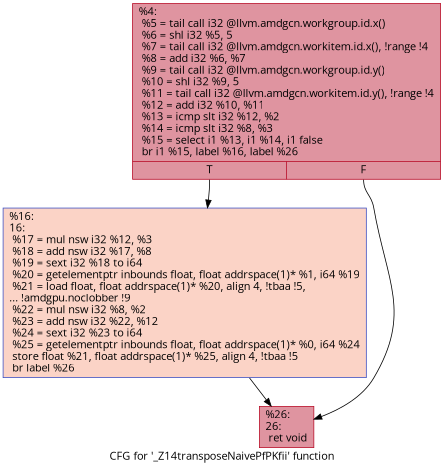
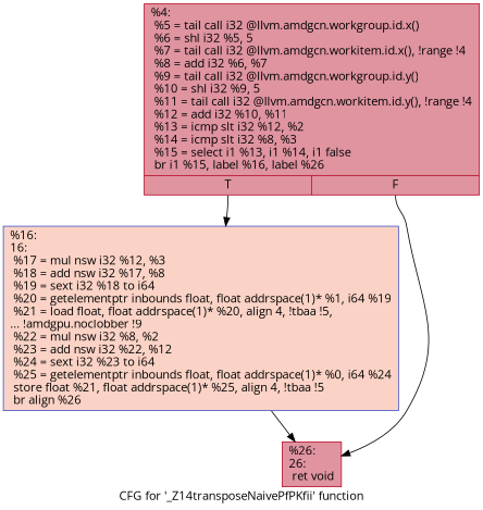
  digraph {
    label="CFG for '_Z14transposeNaivePfPKfii' function"
    fontname="Open Sans"
    node [color="#b70d28ff" fillcolor="#b70d2870" shape=record style=filled fontname="Open Sans"]
    edge [fontname="Open Sans"]
    n1 [label="{%4:\l  %5 = tail call i32 @llvm.amdgcn.workgroup.id.x()\l  %6 = shl i32 %5, 5\l  %7 = tail call i32 @llvm.amdgcn.workitem.id.x(), !range !4\l  %8 = add i32 %6, %7\l  %9 = tail call i32 @llvm.amdgcn.workgroup.id.y()\l  %10 = shl i32 %9, 5\l  %11 = tail call i32 @llvm.amdgcn.workitem.id.y(), !range !4\l  %12 = add i32 %10, %11\l  %13 = icmp slt i32 %12, %2\l  %14 = icmp slt i32 %8, %3\l  %15 = select i1 %13, i1 %14, i1 false\l  br i1 %15, label %16, label %26\l|{<s0>T|<s1>F}}"]
-   n2 [color="#3d50c3ff" fillcolor="#f59c7d70" label="{%16:\l16:                                               \l  %17 = mul nsw i32 %12, %3\l  %18 = add nsw i32 %17, %8\l  %19 = sext i32 %18 to i64\l  %20 = getelementptr inbounds float, float addrspace(1)* %1, i64 %19\l  %21 = load float, float addrspace(1)* %20, align 4, !tbaa !5,\l... !amdgpu.noclobber !9\l  %22 = mul nsw i32 %8, %2\l  %23 = add nsw i32 %22, %12\l  %24 = sext i32 %23 to i64\l  %25 = getelementptr inbounds float, float addrspace(1)* %0, i64 %24\l  store float %21, float addrspace(1)* %25, align 4, !tbaa !5\l  br label %26\l}"]
+   n2 [color="#3d50c3ff" fillcolor="#f59c7d70" label="{%16:\l16:                                               \l  %17 = mul nsw i32 %12, %3\l  %18 = add nsw i32 %17, %8\l  %19 = sext i32 %18 to i64\l  %20 = getelementptr inbounds float, float addrspace(1)* %1, i64 %19\l  %21 = load float, float addrspace(1)* %20, align 4, !tbaa !5,\l... !amdgpu.noclobber !9\l  %22 = mul nsw i32 %8, %2\l  %23 = add nsw i32 %22, %12\l  %24 = sext i32 %23 to i64\l  %25 = getelementptr inbounds float, float addrspace(1)* %0, i64 %24\l  store float %21, float addrspace(1)* %25, align 4, !tbaa !5\l  br align %26\l}"]
    n3 [label="{%26:\l26:                                               \l  ret void\l}"]
    n1 -> n2 [tailport=s0]
    n1 -> n3 [tailport=s1]
    n2 -> n3
  }
